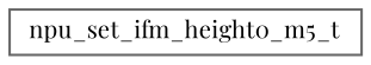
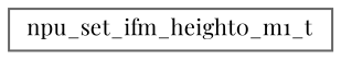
  digraph {
    rankdir=TB
    fontname="Playfair Display"
-   n1 [color=grey40 fillcolor=white fontname="Playfair Display" fontsize=10 height=0.2 label=npu_set_ifm_height0_m5_t shape=box style=filled width=0.4]
+   n1 [color=grey40 fillcolor=white fontname="Playfair Display" fontsize=10 height=0.2 label=npu_set_ifm_height0_m1_t shape=box style=filled width=0.4]
  }
